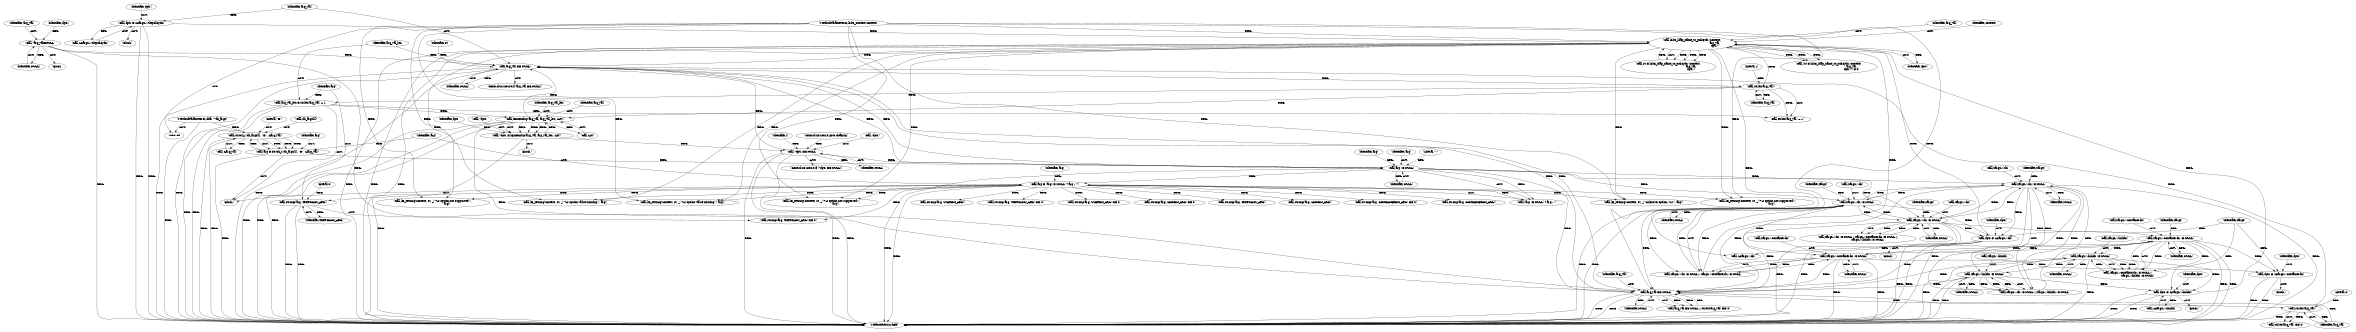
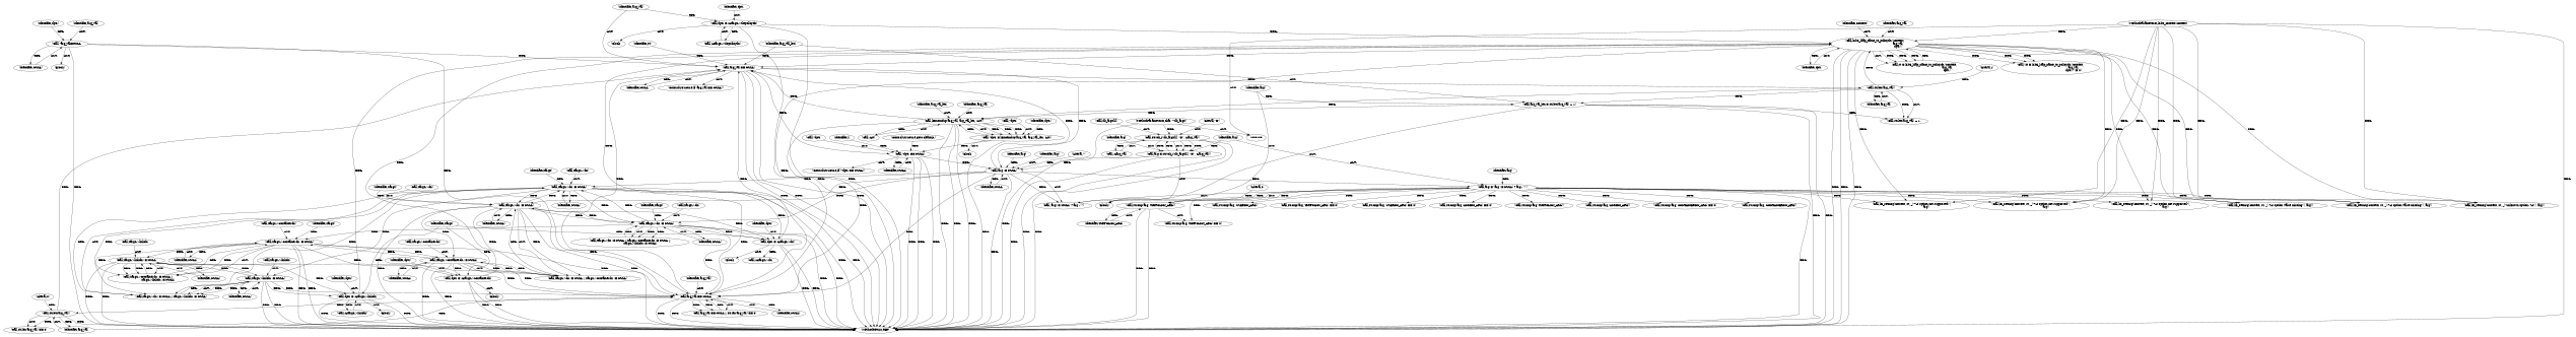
  digraph {
    n1 [label="(Call,strcmp(arg, TKTPOLICY_ARG))"]
    n2 [label="(MethodReturn,RET)"]
    n3 [label="(Call,strcmp(arg, TKTPOLICY_ARG) == 0)"]
    n4 [label="(Identifier,TKTPOLICY_ARG)"]
    n5 [label="(Call,arg = (arg != NULL) ? arg : \"\")"]
    n6 [label="(Call,strcmp(arg, USERDN_ARG))"]
    n7 [label="(Call,k5_setmsg(context, st, _(\"%s option not supported\"),\n                                  arg))"]
    n8 [label="(Call,k5_setmsg(context, st, _(\"%s option value missing\"), arg))"]
    n9 [label="(Call,strcmp(arg, TKTPOLICY_ARG) == 0)"]
    n10 [label="(Call,strcmp(arg, USERDN_ARG) == 0)"]
    n11 [label="(Call,k5_setmsg(context, st, _(\"%s option value missing\"), arg))"]
    n12 [label="(Call,strcmp(arg, LINKDN_ARG) == 0)"]
    n13 [label="(Call,strcmp(arg, TKTPOLICY_ARG))"]
    n14 [label="(Call,k5_setmsg(context, st, _(\"unknown option: %s\"), arg))"]
    n15 [label="(Call,k5_setmsg(context, st, _(\"%s option not supported\"),\n                                  arg))"]
    n16 [label="(Call,(arg != NULL) ? arg : \"\")"]
    n17 [label="(Call,strcmp(arg, LINKDN_ARG))"]
    n18 [label="(Call,strcmp(arg, CONTAINERDN_ARG) == 0)"]
    n19 [label="(Call,k5_setmsg(context, st, _(\"%s option not supported\"),\n                                  arg))"]
    n20 [label="(Call,strcmp(arg, CONTAINERDN_ARG))"]
    n21 [label="(Block,)"]
    n22 [label="(Call,arg != NULL)"]
    n23 [label="(Call,arg_val == NULL)"]
    n24 [label="(Call,xargs->dn != NULL)"]
    n25 [label="(Call,xargs->dn != NULL)"]
    n26 [label="(Call,xargs->dn != NULL)"]
    n27 [label="(Call,arg_val == NULL)"]
    n28 [label="(Identifier,NULL)"]
    n29 [label="(Call,strlen(arg_val))"]
    n30 [label="(Call,*dptr == NULL)"]
    n31 [label="(Identifier,NULL)"]
    n32 [label="(ControlStructure,if (arg_val == NULL))"]
    n33 [label="(Call,xargs->linkdn != NULL)"]
    n34 [label="(Call,xargs->dn != NULL || xargs->linkdn != NULL)"]
    n35 [label="(Call,dptr = &xargs->dn)"]
    n36 [label="(Identifier,NULL)"]
    n37 [label="(Call,xargs->containerdn != NULL)"]
    n38 [label="(Call,xargs->dn != NULL || xargs->containerdn != NULL)"]
    n39 [label="(Identifier,NULL)"]
    n40 [label="(Call,xargs->containerdn != NULL)"]
    n41 [label="(Identifier,NULL)"]
    n42 [label="(Call,xargs->dn != NULL || xargs->containerdn != NULL ||\n                        xargs->linkdn != NULL)"]
    n43 [label="(Call,strlen(arg_val))"]
    n44 [label="(Call,arg_val == NULL || strlen(arg_val) == 0)"]
    n45 [label="(Identifier,NULL)"]
    n46 [label="(Call,arg = strtok_r(db_args[i], \"=\", &arg_val))"]
    n47 [label="(Call,strtok_r(db_args[i], \"=\", &arg_val))"]
    n48 [label="(Call,&arg_val)"]
    n49 [label="(MethodParameterIn,char **db_args)"]
    1000100
    n51 [label="(Call,krb5_ldap_name_to_policydn (context,\n                                                      arg_val,\n                                                      dptr))"]
    n52 [label="(Call,k5memdup(arg_val, arg_val_len, &st))"]
    n53 [label="(Call,arg_val_len = strlen(arg_val) + 1)"]
    n54 [label="(Identifier,arg_val)"]
    n55 [label="(Call,strlen(arg_val) + 1)"]
    n56 [label="(ControlStructure,if (*dptr == NULL))"]
    n57 [label="(Identifier,NULL)"]
    n58 [label="(Identifier,dptr)"]
    n59 [label="(Call,st = krb5_ldap_name_to_policydn (context,\n                                                      arg_val,\n                                                      dptr))"]
    n60 [label="(Call,(st = krb5_ldap_name_to_policydn (context,\n                                                      arg_val,\n                                                      dptr)) != 0)"]
    n61 [label="(MethodParameterIn,krb5_context context)"]
    n62 [label="(Call,*dptr = k5memdup(arg_val, arg_val_len, &st))"]
    n63 [label="(Call,&st)"]
    n64 [label="(Call,dptr = &xargs->tktpolicydn)"]
    n65 [label="(Call,&xargs->tktpolicydn)"]
    n66 [label="(Block,)"]
    n67 [label="(Call,dptr = &xargs->linkdn)"]
    n68 [label="(Block,)"]
    n69 [label="(Call,&xargs->linkdn)"]
    n70 [label="(Call,xargs->linkdn != NULL)"]
    n71 [label="(Identifier,NULL)"]
    n72 [label="(Call,xargs->containerdn != NULL ||\n                        xargs->linkdn != NULL)"]
    n73 [label="(Identifier,NULL)"]
    n74 [label="(Call,&xargs->dn)"]
    n75 [label="(Block,)"]
    n76 [label="(Call,dptr = &xargs->containerdn)"]
    n77 [label="(Identifier,NULL)"]
    n78 [label="(Identifier,NULL)"]
    n79 [label="(Block,)"]
    n80 [label="(Call,strlen(arg_val) == 0)"]
    n81 [label="(Identifier,arg_val)"]
    n82 [label="(Block,)"]
    n83 [label="(Call,*arg_val=NULL)"]
    n84 [label="(Identifier,NULL)"]
    n85 [label="(Block,)"]
    n86 [label="(Call,xargs->containerdn)"]
    n87 [label="(Call,xargs->linkdn)"]
    n88 [label="(Identifier,arg)"]
    n89 [label="(Call,xargs->linkdn)"]
    n90 [label="(Literal,\"=\")"]
    n91 [label="(Identifier,arg_val)"]
    n92 [label="(Literal,1)"]
    n93 [label="(Identifier,arg_val)"]
    n94 [label="(Identifier,dptr)"]
    n95 [label="(Identifier,arg_val)"]
    n96 [label="(Identifier,dptr)"]
    n97 [label="(Call,db_args[i])"]
    n98 [label="(Identifier,arg_val_len)"]
    n99 [label="(Call,*dptr)"]
    n100 [label="(Identifier,xargs)"]
    n101 [label="(Call,xargs->containerdn)"]
    n102 [label="(Identifier,arg)"]
    n103 [label="(Identifier,xargs)"]
    n104 [label="(Identifier,arg_val_len)"]
    n105 [label="(Identifier,dptr)"]
    n106 [label="(Identifier,i)"]
    n107 [label="(ControlStructure,goto cleanup;)"]
    n108 [label="(Call,xargs->dn)"]
    n109 [label="(Identifier,arg_val)"]
    n110 [label="(Literal,0)"]
    n111 [label="(Identifier,arg)"]
    n112 [label="(Literal,0)"]
    n113 [label="(Identifier,arg)"]
    n114 [label="(Identifier,arg)"]
    n115 [label="(Identifier,xargs)"]
    n116 [label="(Call,xargs->dn)"]
    n117 [label="(Identifier,dptr)"]
    n118 [label="(Identifier,dptr)"]
    n119 [label="(Call,*dptr)"]
    n120 [label="(Identifier,xargs)"]
    n121 [label="(Identifier,dptr)"]
    n122 [label="(Identifier,arg_val)"]
    n123 [label="(Identifier,st)"]
    n124 [label="(Identifier,context)"]
    n125 [label="(Call,xargs->dn)"]
    n126 [label="(Identifier,arg)"]
    n127 [label="(Identifier,xargs)"]
    n128 [label="(Literal,\"\")"]
    n1 -> n2 [label="DDG: "]
    n1 -> n2 [label="DDG: "]
    n1 -> n3 [label="AST: "]
    n1 -> n4 [label="CFG: "]
    n4 -> n1 [label="AST: "]
    n5 -> n1 [label="DDG: "]
    n5 -> n2 [label="DDG: "]
    n5 -> n3 [label="DDG: "]
    n5 -> n6 [label="DDG: "]
    n5 -> n7 [label="DDG: "]
    n5 -> n8 [label="DDG: "]
    n5 -> n9 [label="DDG: "]
    n5 -> n10 [label="DDG: "]
    n5 -> n11 [label="DDG: "]
    n5 -> n12 [label="DDG: "]
    n5 -> n13 [label="DDG: "]
    n5 -> n14 [label="DDG: "]
    n5 -> n15 [label="DDG: "]
    n5 -> n16 [label="CFG: "]
    n5 -> n17 [label="DDG: "]
    n5 -> n18 [label="DDG: "]
    n5 -> n19 [label="DDG: "]
    n5 -> n20 [label="DDG: "]
    n5 -> n21 [label="AST: "]
    n16 -> n5 [label="AST: "]
    n22 -> n2 [label="DDG: "]
    n22 -> n5 [label="DDG: "]
    n22 -> n16 [label="AST: "]
    n22 -> n16 [label="DDG: "]
    n22 -> n23 [label="DDG: "]
    n22 -> n24 [label="DDG: "]
    n22 -> n25 [label="DDG: "]
    n22 -> n26 [label="DDG: "]
    n22 -> n27 [label="DDG: "]
    n22 -> n28 [label="CFG: "]
    n23 -> n2 [label="DDG: "]
    n23 -> n2 [label="DDG: "]
    n23 -> n2 [label="DDG: "]
    n23 -> n22 [label="DDG: "]
    n23 -> n29 [label="DDG: "]
    n23 -> n30 [label="DDG: "]
    n23 -> n31 [label="CFG: "]
    n23 -> n32 [label="AST: "]
    n24 -> n2 [label="DDG: "]
    n24 -> n2 [label="DDG: "]
    n24 -> n25 [label="DDG: "]
    n24 -> n26 [label="DDG: "]
    n24 -> n27 [label="DDG: "]
    n24 -> n33 [label="DDG: "]
    n24 -> n34 [label="AST: "]
    n24 -> n34 [label="DDG: "]
    n24 -> n34 [label="DDG: "]
    n24 -> n35 [label="DDG: "]
    n24 -> n36 [label="CFG: "]
    n25 -> n2 [label="DDG: "]
    n25 -> n2 [label="DDG: "]
    n25 -> n24 [label="DDG: "]
    n25 -> n26 [label="DDG: "]
    n25 -> n27 [label="DDG: "]
    n25 -> n35 [label="DDG: "]
    n25 -> n37 [label="DDG: "]
    n25 -> n38 [label="AST: "]
    n25 -> n38 [label="DDG: "]
    n25 -> n38 [label="DDG: "]
    n25 -> n39 [label="CFG: "]
    n26 -> n2 [label="DDG: "]
    n26 -> n2 [label="DDG: "]
    n26 -> n24 [label="DDG: "]
    n26 -> n25 [label="DDG: "]
    n26 -> n27 [label="DDG: "]
    n26 -> n35 [label="DDG: "]
    n26 -> n40 [label="DDG: "]
    n26 -> n41 [label="CFG: "]
    n26 -> n42 [label="AST: "]
    n26 -> n42 [label="DDG: "]
    n26 -> n42 [label="DDG: "]
    n27 -> n2 [label="DDG: "]
    n27 -> n2 [label="DDG: "]
    n27 -> n23 [label="DDG: "]
    n27 -> n23 [label="DDG: "]
    n27 -> n43 [label="DDG: "]
    n27 -> n44 [label="AST: "]
    n27 -> n44 [label="DDG: "]
    n27 -> n44 [label="DDG: "]
    n27 -> n45 [label="CFG: "]
    n28 -> n22 [label="AST: "]
    n29 -> n51 [label="DDG: "]
    n29 -> n52 [label="DDG: "]
    n29 -> n53 [label="DDG: "]
    n29 -> n54 [label="CFG: "]
    n29 -> n55 [label="AST: "]
    n29 -> n55 [label="DDG: "]
    n30 -> n2 [label="DDG: "]
    n30 -> n2 [label="DDG: "]
    n30 -> n2 [label="DDG: "]
    n30 -> n22 [label="DDG: "]
    n30 -> n56 [label="AST: "]
    n30 -> n57 [label="CFG: "]
    n31 -> n23 [label="AST: "]
    n33 -> n2 [label="DDG: "]
    n33 -> n2 [label="DDG: "]
    n33 -> n27 [label="DDG: "]
    n33 -> n34 [label="AST: "]
    n33 -> n34 [label="DDG: "]
    n33 -> n34 [label="DDG: "]
    n33 -> n67 [label="DDG: "]
    n33 -> n70 [label="DDG: "]
    n33 -> n73 [label="CFG: "]
    n34 -> n24 [label="CFG: "]
    n34 -> n33 [label="CFG: "]
    n35 -> n2 [label="DDG: "]
    n35 -> n2 [label="DDG: "]
    n35 -> n51 [label="DDG: "]
    n35 -> n74 [label="CFG: "]
    n35 -> n75 [label="AST: "]
    n36 -> n24 [label="AST: "]
    n37 -> n2 [label="DDG: "]
    n37 -> n2 [label="DDG: "]
    n37 -> n27 [label="DDG: "]
    n37 -> n38 [label="AST: "]
    n37 -> n38 [label="DDG: "]
    n37 -> n38 [label="DDG: "]
    n37 -> n40 [label="DDG: "]
    n37 -> n76 [label="DDG: "]
    n37 -> n77 [label="CFG: "]
    n38 -> n25 [label="CFG: "]
    n38 -> n37 [label="CFG: "]
    n39 -> n25 [label="AST: "]
    n40 -> n2 [label="DDG: "]
    n40 -> n2 [label="DDG: "]
    n40 -> n27 [label="DDG: "]
    n40 -> n37 [label="DDG: "]
    n40 -> n70 [label="DDG: "]
    n40 -> n72 [label="AST: "]
    n40 -> n72 [label="DDG: "]
    n40 -> n72 [label="DDG: "]
    n40 -> n76 [label="DDG: "]
    n40 -> n78 [label="CFG: "]
    n41 -> n26 [label="AST: "]
    n42 -> n26 [label="CFG: "]
    n43 -> n2 [label="DDG: "]
    n43 -> n23 [label="DDG: "]
    n43 -> n80 [label="AST: "]
    n43 -> n80 [label="DDG: "]
    n43 -> n81 [label="CFG: "]
    n44 -> n27 [label="CFG: "]
    n45 -> n27 [label="AST: "]
    n46 -> n2 [label="DDG: "]
    n46 -> n21 [label="AST: "]
    n46 -> n22 [label="DDG: "]
    n46 -> n47 [label="CFG: "]
    n47 -> n2 [label="DDG: "]
    n47 -> n2 [label="DDG: "]
    n47 -> n46 [label="AST: "]
    n47 -> n46 [label="DDG: "]
    n47 -> n46 [label="DDG: "]
    n47 -> n46 [label="DDG: "]
    n47 -> n48 [label="CFG: "]
    n48 -> n47 [label="AST: "]
    n49 -> n2 [label="DDG: "]
    n49 -> n47 [label="DDG: "]
    n49 -> 1000100 [label="AST: "]
    n51 -> n2 [label="DDG: "]
    n51 -> n2 [label="DDG: "]
    n51 -> n2 [label="DDG: "]
    n51 -> n7 [label="DDG: "]
    n51 -> n8 [label="DDG: "]
    n51 -> n11 [label="DDG: "]
    n51 -> n14 [label="DDG: "]
    n51 -> n15 [label="DDG: "]
    n51 -> n19 [label="DDG: "]
    n51 -> n23 [label="DDG: "]
    n51 -> n27 [label="DDG: "]
    n51 -> n58 [label="CFG: "]
    n51 -> n59 [label="AST: "]
    n51 -> n59 [label="DDG: "]
    n51 -> n59 [label="DDG: "]
    n51 -> n59 [label="DDG: "]
    n51 -> n60 [label="DDG: "]
    n51 -> n60 [label="DDG: "]
    n51 -> n60 [label="DDG: "]
    n52 -> n2 [label="DDG: "]
    n52 -> n2 [label="DDG: "]
    n52 -> n2 [label="DDG: "]
    n52 -> n23 [label="DDG: "]
    n52 -> n27 [label="DDG: "]
    n52 -> n62 [label="AST: "]
    n52 -> n62 [label="DDG: "]
    n52 -> n62 [label="DDG: "]
    n52 -> n62 [label="DDG: "]
    n52 -> n63 [label="CFG: "]
    n53 -> n2 [label="DDG: "]
    n53 -> n2 [label="DDG: "]
    n53 -> n21 [label="AST: "]
    n53 -> n52 [label="DDG: "]
    n53 -> n55 [label="CFG: "]
    n54 -> n29 [label="AST: "]
    n57 -> n30 [label="AST: "]
    n58 -> n51 [label="AST: "]
    n59 -> n51 [label="CFG: "]
-   n61 -> n74 [label="DDG: "]
+   n61 -> n2 [label="DDG: "]
    n61 -> n7 [label="DDG: "]
    n61 -> n8 [label="DDG: "]
    n61 -> n11 [label="DDG: "]
    n61 -> n14 [label="DDG: "]
    n61 -> n15 [label="DDG: "]
    n61 -> n19 [label="DDG: "]
    n61 -> 1000100 [label="AST: "]
    n61 -> n51 [label="DDG: "]
    n62 -> n2 [label="DDG: "]
    n62 -> n30 [label="DDG: "]
    n62 -> n52 [label="CFG: "]
    n62 -> n82 [label="AST: "]
    n63 -> n52 [label="AST: "]
    n64 -> n2 [label="DDG: "]
    n64 -> n2 [label="DDG: "]
    n64 -> n51 [label="DDG: "]
    n64 -> n65 [label="CFG: "]
    n64 -> n66 [label="AST: "]
    n65 -> n64 [label="AST: "]
    n67 -> n2 [label="DDG: "]
    n67 -> n2 [label="DDG: "]
    n67 -> n51 [label="DDG: "]
    n67 -> n68 [label="AST: "]
    n67 -> n69 [label="CFG: "]
    n69 -> n67 [label="AST: "]
    n70 -> n2 [label="DDG: "]
    n70 -> n2 [label="DDG: "]
    n70 -> n27 [label="DDG: "]
    n70 -> n33 [label="DDG: "]
    n70 -> n67 [label="DDG: "]
    n70 -> n71 [label="CFG: "]
    n70 -> n72 [label="AST: "]
    n70 -> n72 [label="DDG: "]
    n70 -> n72 [label="DDG: "]
    n71 -> n70 [label="AST: "]
    n72 -> n40 [label="CFG: "]
    n72 -> n70 [label="CFG: "]
    n73 -> n33 [label="AST: "]
    n76 -> n2 [label="DDG: "]
    n76 -> n2 [label="DDG: "]
-   n38 -> n51 [label="DDG: "]
+   n76 -> n51 [label="DDG: "]
    n76 -> n79 [label="AST: "]
    n77 -> n37 [label="AST: "]
    n78 -> n40 [label="AST: "]
    n81 -> n27 [label="CFG: "]
    n81 -> n43 [label="AST: "]
    n83 -> n2 [label="DDG: "]
    n83 -> n23 [label="DDG: "]
    n83 -> n27 [label="DDG: "]
    n83 -> n84 [label="CFG: "]
    n83 -> n85 [label="AST: "]
    n84 -> n83 [label="AST: "]
    n86 -> n37 [label="AST: "]
    n87 -> n70 [label="AST: "]
    n88 -> n5 [label="CFG: "]
    n89 -> n33 [label="AST: "]
    n90 -> n47 [label="AST: "]
    n91 -> n51 [label="AST: "]
    n92 -> n29 [label="CFG: "]
    n93 -> n83 [label="AST: "]
    n94 -> n83 [label="CFG: "]
    n95 -> n27 [label="AST: "]
    n96 -> n76 [label="AST: "]
    n97 -> n47 [label="AST: "]
    n98 -> n52 [label="AST: "]
    n99 -> n62 [label="AST: "]
    n100 -> n25 [label="CFG: "]
    n101 -> n40 [label="AST: "]
    n102 -> n46 [label="AST: "]
    n103 -> n35 [label="CFG: "]
    n103 -> n67 [label="CFG: "]
    n103 -> n76 [label="CFG: "]
    n104 -> n23 [label="CFG: "]
    n104 -> n53 [label="AST: "]
    n105 -> n35 [label="AST: "]
    n106 -> n30 [label="CFG: "]
    n107 -> n30 [label="CFG: "]
    n108 -> n24 [label="AST: "]
    n109 -> n52 [label="AST: "]
    n110 -> n43 [label="CFG: "]
    n111 -> n22 [label="CFG: "]
    n112 -> n1 [label="CFG: "]
    n113 -> n5 [label="AST: "]
    n113 -> n46 [label="CFG: "]
    n114 -> n1 [label="AST: "]
    n114 -> n53 [label="CFG: "]
    n115 -> n40 [label="CFG: "]
    n116 -> n26 [label="AST: "]
    n117 -> n64 [label="AST: "]
    n118 -> n62 [label="CFG: "]
    n119 -> n30 [label="AST: "]
    n120 -> n24 [label="CFG: "]
    n121 -> n67 [label="AST: "]
    n122 -> n23 [label="AST: "]
    n122 -> n64 [label="CFG: "]
    n123 -> n23 [label="CFG: "]
    n124 -> n51 [label="AST: "]
    n125 -> n25 [label="AST: "]
    n126 -> n22 [label="AST: "]
    n127 -> n26 [label="CFG: "]
    n128 -> n22 [label="CFG: "]
  }
